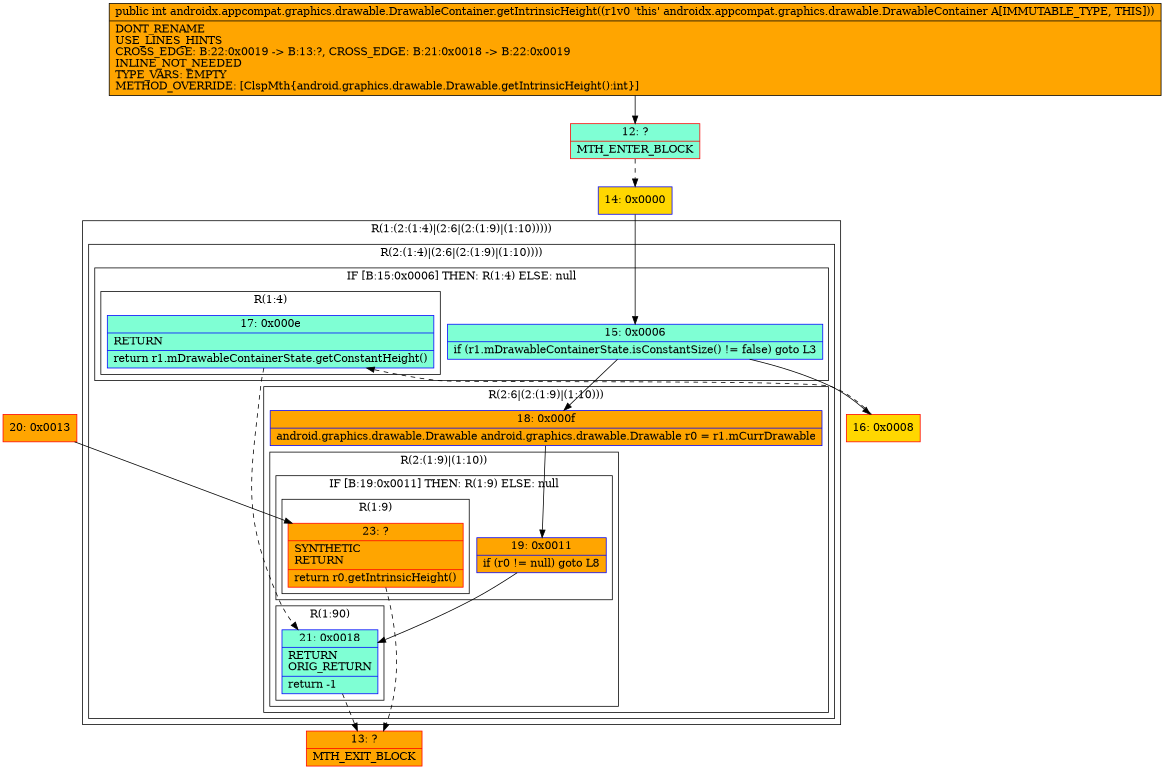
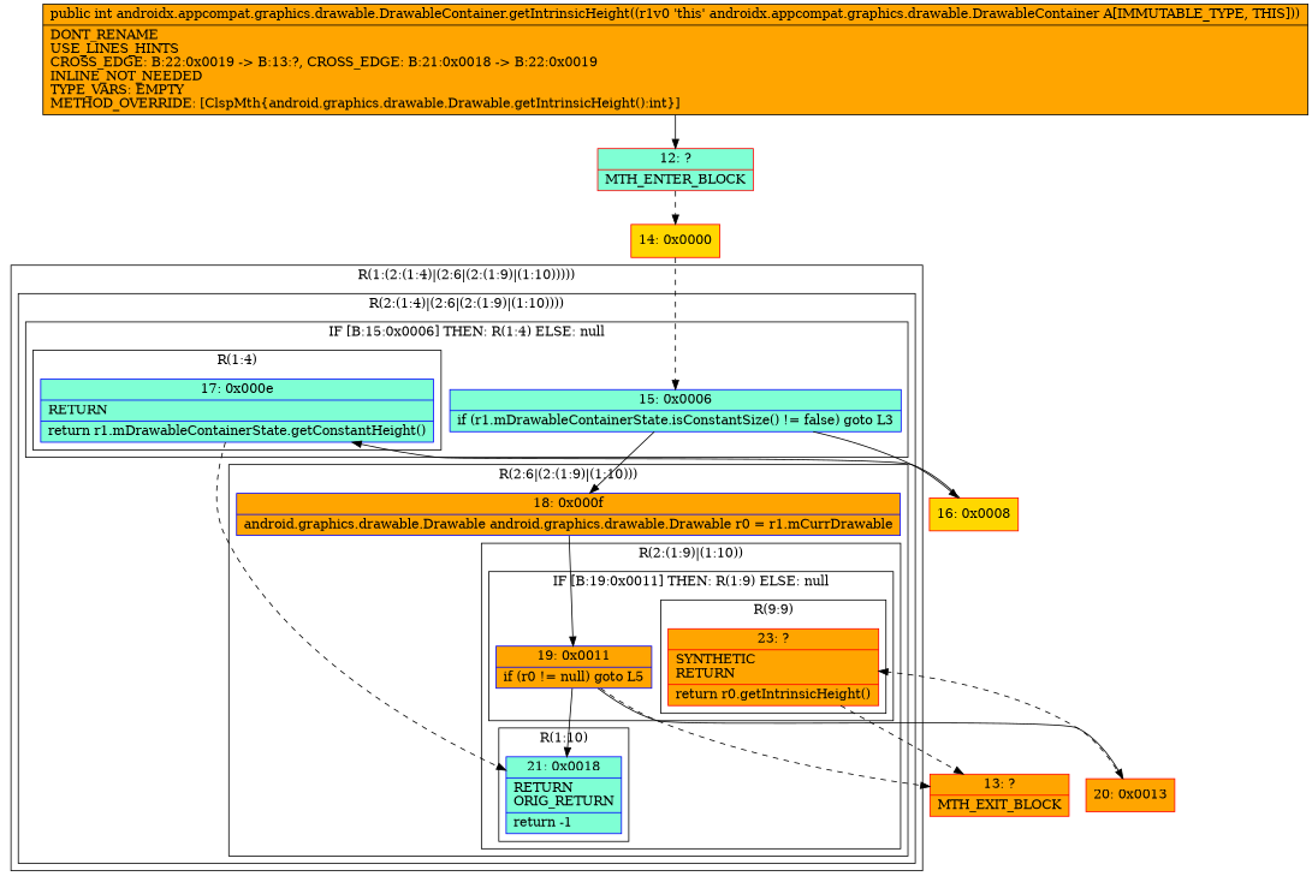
  digraph {
    node [color=red fillcolor=orange shape=record style=filled]
    edge [style=solid]
    n1 [color=blue fillcolor=aquamarine label="{17\:\ 0x000e|RETURN\l|return r1.mDrawableContainerState.getConstantHeight()\l}"]
    n2 [color=blue fillcolor=aquamarine label="{15\:\ 0x0006|if (r1.mDrawableContainerState.isConstantSize() != false) goto L3\l}"]
    n3 [label="{23\:\ ?|SYNTHETIC\lRETURN\l|return r0.getIntrinsicHeight()\l}"]
-   n4 [color=blue label="{19\:\ 0x0011|if (r0 != null) goto L8\l}"]
+   n4 [color=blue label="{19\:\ 0x0011|if (r0 != null) goto L5\l}"]
    n5 [color=blue fillcolor=aquamarine label="{21\:\ 0x0018|RETURN\lORIG_RETURN\l|return \-1\l}"]
    n6 [color=blue label="{18\:\ 0x000f|android.graphics.drawable.Drawable android.graphics.drawable.Drawable r0 = r1.mCurrDrawable\l}"]
    n7 [fillcolor=gold label="{16\:\ 0x0008}"]
    n8 [label="{13\:\ ?|MTH_EXIT_BLOCK\l}"]
    n9 [label="{20\:\ 0x0013}"]
    n10 [fillcolor=aquamarine label="{12\:\ ?|MTH_ENTER_BLOCK\l}"]
-   n11 [color=blue fillcolor=gold label="{14\:\ 0x0000}"]
+   n11 [fillcolor=gold label="{14\:\ 0x0000}"]
    n12 [label="{public int androidx.appcompat.graphics.drawable.DrawableContainer.getIntrinsicHeight((r1v0 'this' androidx.appcompat.graphics.drawable.DrawableContainer A[IMMUTABLE_TYPE, THIS]))  | DONT_RENAME\lUSE_LINES_HINTS\lCROSS_EDGE: B:22:0x0019 \-\> B:13:?, CROSS_EDGE: B:21:0x0018 \-\> B:22:0x0019\lINLINE_NOT_NEEDED\lTYPE_VARS: EMPTY\lMETHOD_OVERRIDE: [ClspMth\{android.graphics.drawable.Drawable.getIntrinsicHeight():int\}]\l}" color=""]
    subgraph cluster_1 {
      label="R(1:(2:(1:4)|(2:6|(2:(1:9)|(1:10)))))"
      subgraph cluster_2 {
        label="R(2:(1:4)|(2:6|(2:(1:9)|(1:10))))"
        subgraph cluster_3 {
          label="IF [B:15:0x0006] THEN: R(1:4) ELSE: null"
          n2
          subgraph cluster_4 {
            label="R(1:4)"
            n1
          }
        }
        subgraph cluster_5 {
          label="R(2:6|(2:(1:9)|(1:10)))"
          n6
          subgraph cluster_6 {
            label="R(2:(1:9)|(1:10))"
            subgraph cluster_7 {
              label="IF [B:19:0x0011] THEN: R(1:9) ELSE: null"
              n4
              subgraph cluster_8 {
-               label="R(1:9)"
+               label="R(9:9)"
                n3
              }
            }
            subgraph cluster_9 {
-             label="R(1:90)"
+             label="R(1:10)"
              n5
            }
          }
        }
      }
    }
    n1 -> n5 [style=dashed]
    n2 -> n6
    n2 -> n7
    n3 -> n8 [style=dashed]
    n4 -> n5
-   n5 -> n8 [style=dashed]
+   n4 -> n9
+   n4 -> n8 [style=dashed]
    n6 -> n4
-   n7 -> n1 [style=dashed]
-   n9 -> n3
+   n7 -> n1
+   n9 -> n3 [style=dashed]
    n10 -> n11 [style=dashed]
-   n11 -> n2
+   n11 -> n2 [style=dashed]
    n12 -> n10
  }
